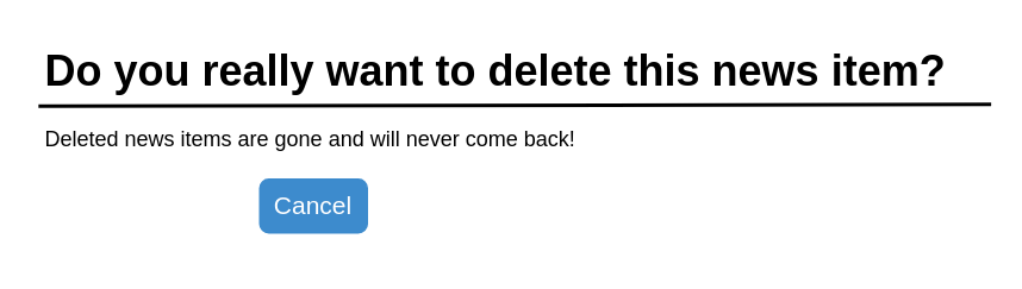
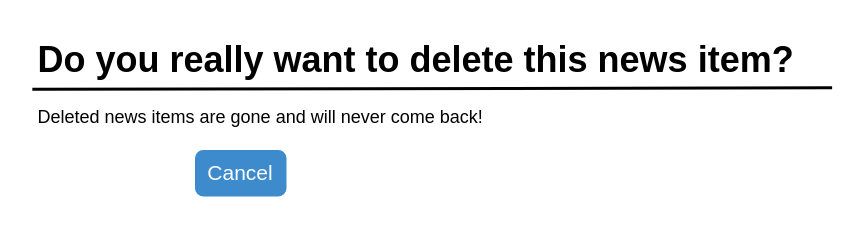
  <mxCell id="0" />
  <mxCell id="1" parent="0" />
  <mxCell id="2" value="&lt;h1&gt;Do you really want to delete this news item?&lt;br&gt;&lt;/h1&gt;Deleted news items are gone and will never come back!" style="text;html=1;spacing=5;spacingTop=-20;whiteSpace=wrap;overflow=hidden;rounded=0;fillColor=#ffffff;" vertex="1" parent="1"><mxGeometry x="20" y="20" width="530" height="120" as="geometry" /></mxCell>
- <mxCell id="3" value="Cancel" style="html=1;shadow=0;dashed=0;shape=mxgraph.bootstrap.rrect;rSize=5;fillColor=#3D8BCD;align=center;strokeColor=#3D8BCD;fontColor=#ffffff;fontSize=14;whiteSpace=wrap;" vertex="1" parent="1"><mxGeometry x="145" y="100" width="60" height="30" as="geometry" /></mxCell>
+ <mxCell id="3" value="Cancel" style="html=1;shadow=0;dashed=0;shape=mxgraph.bootstrap.rrect;rSize=5;fillColor=#3D8BCD;align=center;strokeColor=#3D8BCD;fontColor=#ffffff;fontSize=14;whiteSpace=wrap;" vertex="1" parent="1"><mxGeometry x="130" y="100" width="60" height="30" as="geometry" /></mxCell>
  <mxCell id="4" value="" style="endArrow=none;html=1;exitX=0.002;exitY=0.325;exitDx=0;exitDy=0;exitPerimeter=0;strokeWidth=2;entryX=1.008;entryY=0.317;entryDx=0;entryDy=0;entryPerimeter=0;" edge="1" parent="1" source="2" target="2"><mxGeometry width="50" height="50" relative="1" as="geometry"><mxPoint x="20" y="210" as="sourcePoint" /><mxPoint x="635" y="61" as="targetPoint" /></mxGeometry></mxCell>
